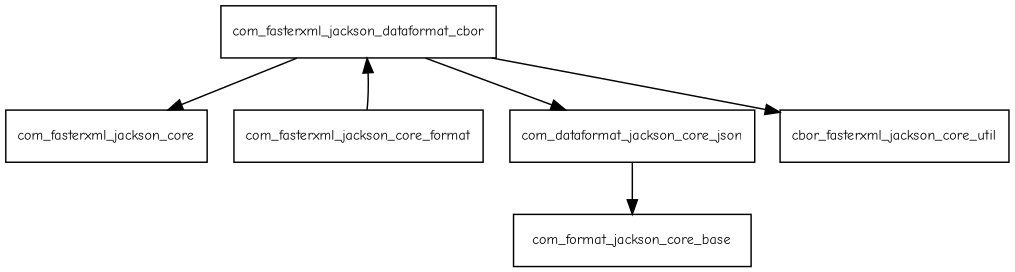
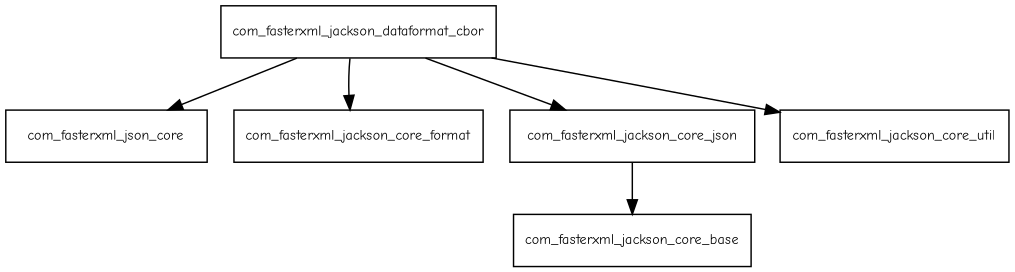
  digraph {
    fontname="Comic Neue"
    node [fontname="Comic Neue" fontsize=10.0 shape=box]
    edge [fontname="Comic Neue"]
    com_fasterxml_jackson_dataformat_cbor
-   com_fasterxml_jackson_core
+   com_fasterxml_jackson_core [label=com_fasterxml_json_core]
    com_fasterxml_jackson_core_format
-   com_fasterxml_jackson_core_json [label=com_dataformat_jackson_core_json]
-   com_fasterxml_jackson_core_util [label=cbor_fasterxml_jackson_core_util]
-   com_fasterxml_jackson_core_base [label=com_format_jackson_core_base]
+   com_fasterxml_jackson_core_json
+   com_fasterxml_jackson_core_util
+   com_fasterxml_jackson_core_base
    com_fasterxml_jackson_dataformat_cbor -> com_fasterxml_jackson_core
-   com_fasterxml_jackson_core_format -> com_fasterxml_jackson_dataformat_cbor
+   com_fasterxml_jackson_dataformat_cbor -> com_fasterxml_jackson_core_format
    com_fasterxml_jackson_dataformat_cbor -> com_fasterxml_jackson_core_json
    com_fasterxml_jackson_dataformat_cbor -> com_fasterxml_jackson_core_util
    com_fasterxml_jackson_core_json -> com_fasterxml_jackson_core_base
  }
